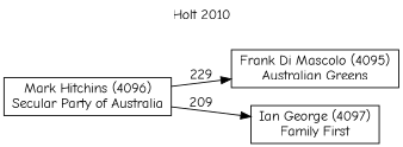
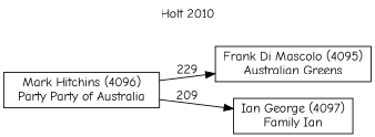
  digraph {
    fontname="Comic Neue"
    label="Holt 2010"
    labelloc=t
    mclimit=10
    rankdir=LR
    node [fontname="Comic Neue" shape=box]
    edge [fontname="Comic Neue"]
    n1 [label="Frank Di Mascolo (4095)\nAustralian Greens"]
-   n2 [label="Ian George (4097)\nFamily First"]
-   n3 [label="Mark Hitchins (4096)\nSecular Party of Australia"]
+   n2 [label="Ian George (4097)\nFamily Ian"]
+   n3 [label="Mark Hitchins (4096)\nParty Party of Australia"]
    n3 -> n1 [label=229]
    n3 -> n2 [label=209]
  }
